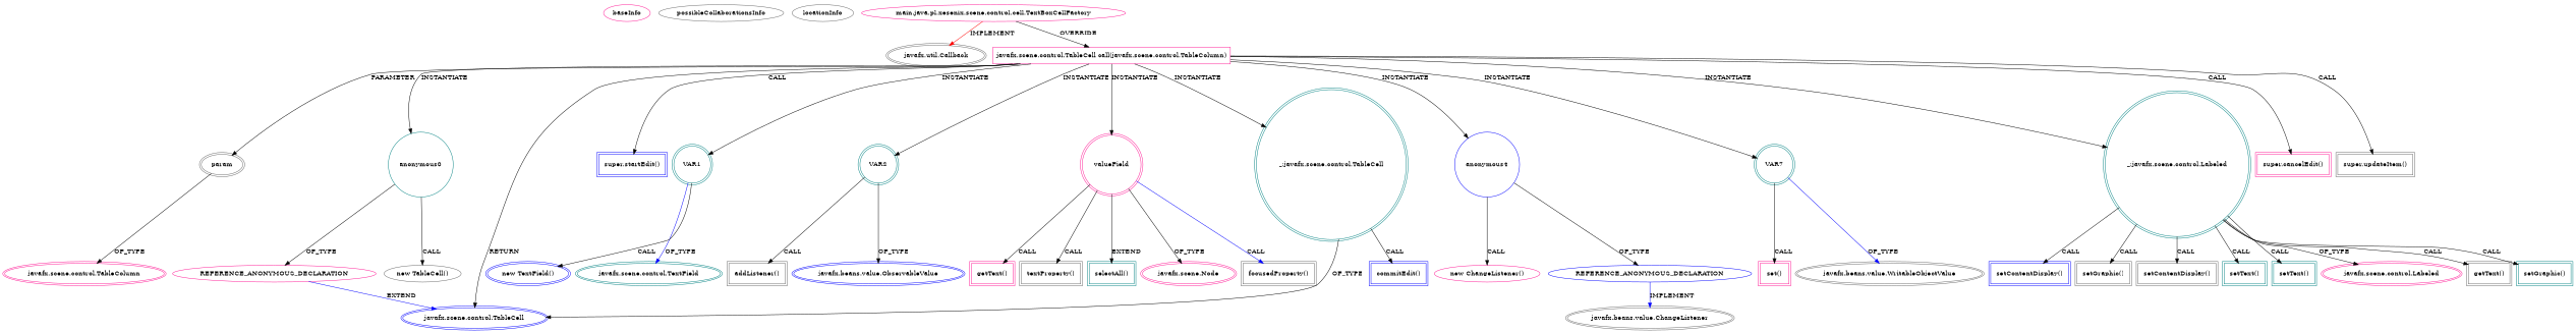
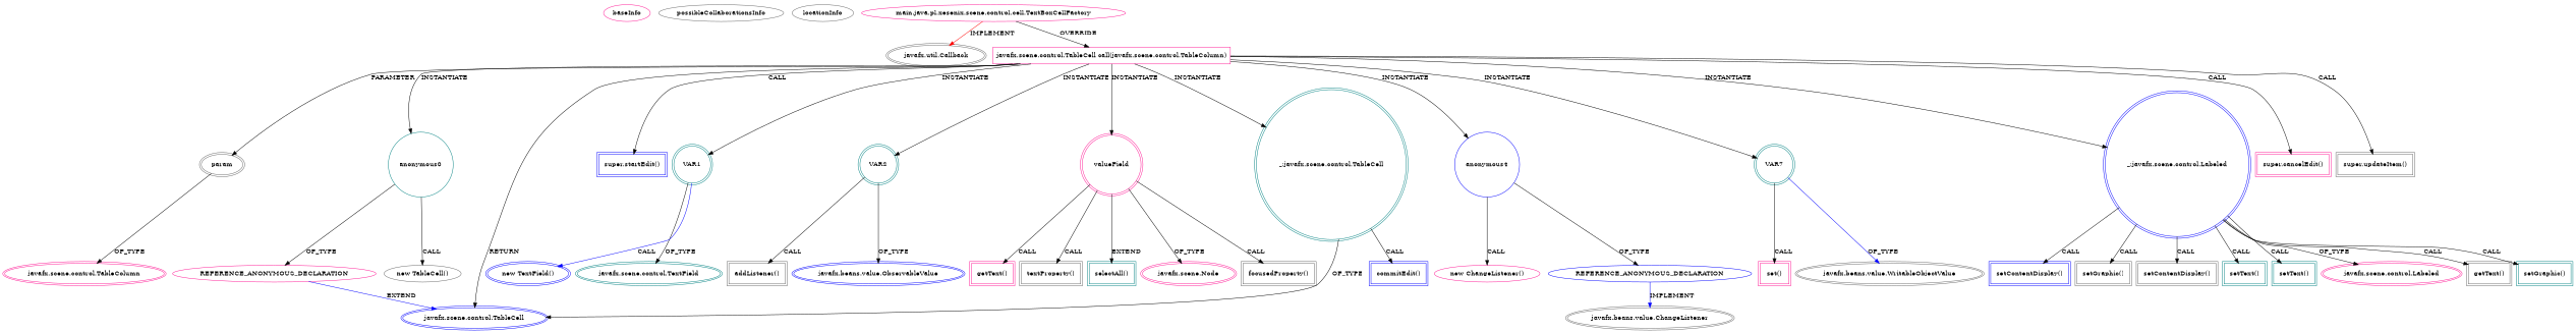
  digraph {
    node [color=gray40 isFrameworkType=true vertexType=INSIDE_CALL peripheries=2]
    baseInfo [category=extension_graph color=deeppink graphId=1628 isAnonymous=false possibleRelation=true isFrameworkType="" vertexType="" peripheries=""]
    possibleCollaborationsInfo [0="1628~OVERRIDING_METHOD_DECLARATION-INSTANTIATION-~javafx.util.Callback ~javafx.beans.value.ChangeListener ~false~true" 1="1628~OVERRIDING_METHOD_DECLARATION-INSTANTIATION-~javafx.util.Callback ~javafx.scene.control.TableCell ~false~true" isFrameworkType="" vertexType="" peripheries=""]
    locationInfo [contextSignature=TextBoxCellFactory filePath="/Xesenix-graph-editor/graph-editor-master/src/main/java/pl/xesenix/scene/control/cell/TextBoxCellFactory.java" graphId=1628 projectName="Xesenix-graph-editor" isFrameworkType="" vertexType="" peripheries=""]
    n4 [color=deeppink isFrameworkType=false label="main.java.pl.xesenix.scene.control.cell.TextBoxCellFactory" vertexType=ROOT_CLIENT_CLASS_DECLARATION peripheries=""]
    n5 [label="javafx.util.Callback" vertexType=FRAMEWORK_INTERFACE_TYPE]
    n6 [color=deeppink isFrameworkType=false label="javafx.scene.control.TableCell call(javafx.scene.control.TableColumn)" shape=box vertexType=OVERRIDING_METHOD_DECLARATION peripheries=""]
    n7 [color=blue label="javafx.scene.control.TableCell" vertexType=FRAMEWORK_CLASS_TYPE]
    n8 [label=param vertexType=PARAMETER_DECLARATION]
    n9 [color=teal isFrameworkType=false label=anonymous0 shape=circle vertexType=VARIABLE_EXPRESION peripheries=""]
    n10 [color=blue label="super.startEdit()" shape=box vertexType=SUPER_CALL]
    n11 [color=teal label=VAR1 shape=circle vertexType=VARIABLE_EXPRESION]
    n12 [color=teal label=VAR2 shape=circle vertexType=VARIABLE_EXPRESION]
    n13 [color=deeppink label=valueField shape=circle vertexType=VARIABLE_EXPRESION]
    n14 [color=blue isFrameworkType=false label=anonymous4 shape=circle vertexType=VARIABLE_EXPRESION peripheries=""]
    n15 [color=teal label="_:javafx.scene.control.TableCell" shape=circle vertexType=VARIABLE_EXPRESION]
    n16 [color=teal label=VAR7 shape=circle vertexType=VARIABLE_EXPRESION]
-   n17 [color=teal label="_:javafx.scene.control.Labeled" shape=circle vertexType=VARIABLE_EXPRESION]
+   n17 [color=blue label="_:javafx.scene.control.Labeled" shape=circle vertexType=VARIABLE_EXPRESION]
    n18 [color=deeppink label="super.cancelEdit()" shape=box vertexType=SUPER_CALL]
    n19 [label="super.updateItem()" shape=box vertexType=SUPER_CALL]
    n20 [color=deeppink label="javafx.scene.control.TableColumn" vertexType=FRAMEWORK_CLASS_TYPE]
    n21 [color=deeppink isFrameworkType=false label=REFERENCE_ANONYMOUS_DECLARATION vertexType=REFERENCE_ANONYMOUS_DECLARATION peripheries=""]
    n22 [isFrameworkType=false label="new TableCell()" vertexType=CONSTRUCTOR_CALL peripheries=""]
    n23 [color=teal label="javafx.scene.control.TextField" vertexType=FRAMEWORK_CLASS_TYPE]
    n24 [color=blue label="new TextField()" vertexType=CONSTRUCTOR_CALL]
    n25 [color=blue label="javafx.beans.value.ObservableValue" vertexType=FRAMEWORK_INTERFACE_TYPE]
    n26 [label="addListener()" shape=box]
    n27 [color=deeppink label="javafx.scene.Node" vertexType=FRAMEWORK_CLASS_TYPE]
    n28 [label="focusedProperty()" shape=box]
    n29 [color=deeppink label="getText()" shape=box]
    n30 [label="textProperty()" shape=box]
    n31 [color=teal label="selectAll()" shape=box]
    n32 [color=blue isFrameworkType=false label=REFERENCE_ANONYMOUS_DECLARATION vertexType=REFERENCE_ANONYMOUS_DECLARATION peripheries=""]
    n33 [color=deeppink isFrameworkType=false label="new ChangeListener()" vertexType=CONSTRUCTOR_CALL peripheries=""]
    n34 [color=blue label="commitEdit()" shape=box]
    n35 [label="javafx.beans.value.WritableObjectValue" vertexType=FRAMEWORK_INTERFACE_TYPE]
    n36 [color=deeppink label="set()" shape=box]
    n37 [color=deeppink label="javafx.scene.control.Labeled" vertexType=FRAMEWORK_CLASS_TYPE]
    n38 [label="getText()" shape=box]
    n39 [color=teal label="setGraphic()" shape=box]
    n40 [color=blue label="setContentDisplay()" shape=box]
    n41 [label="setGraphic()" shape=box]
    n42 [label="setContentDisplay()" shape=box]
    n43 [color=teal label="setText()" shape=box]
    n44 [color=teal label="setText()" shape=box]
    n45 [label="javafx.beans.value.ChangeListener" vertexType=FRAMEWORK_INTERFACE_TYPE]
    n4 -> n5 [color=red label=IMPLEMENT]
    n4 -> n6 [label=OVERRIDE]
    n6 -> n7 [label=RETURN]
    n6 -> n8 [label=PARAMETER]
    n6 -> n9 [label=INSTANTIATE]
    n6 -> n10 [label=CALL]
    n6 -> n11 [label=INSTANTIATE]
    n6 -> n12 [label=INSTANTIATE]
    n6 -> n13 [label=INSTANTIATE]
    n6 -> n14 [label=INSTANTIATE]
    n6 -> n15 [label=INSTANTIATE]
    n6 -> n16 [label=INSTANTIATE]
    n6 -> n17 [label=INSTANTIATE]
    n6 -> n18 [label=CALL]
    n6 -> n19 [label=CALL]
    n8 -> n20 [label=OF_TYPE]
    n9 -> n21 [label=OF_TYPE]
    n9 -> n22 [label=CALL]
-   n11 -> n23 [label=OF_TYPE color=blue]
-   n11 -> n24 [label=CALL]
+   n11 -> n23 [label=OF_TYPE]
+   n11 -> n24 [label=CALL color=blue]
    n12 -> n25 [label=OF_TYPE]
    n12 -> n26 [label=CALL]
    n13 -> n27 [label=OF_TYPE]
-   n13 -> n28 [label=CALL color=blue]
+   n13 -> n28 [label=CALL]
    n13 -> n29 [label=CALL]
    n13 -> n30 [label=CALL]
    n13 -> n31 [label=EXTEND]
    n14 -> n32 [label=OF_TYPE]
    n14 -> n33 [label=CALL]
    n15 -> n7 [label=OF_TYPE]
    n15 -> n34 [label=CALL]
    n16 -> n35 [color=blue label=OF_TYPE]
    n16 -> n36 [label=CALL]
    n17 -> n37 [label=OF_TYPE]
    n17 -> n38 [label=CALL]
    n17 -> n39 [label=CALL]
    n17 -> n40 [label=CALL]
    n17 -> n41 [label=CALL]
    n17 -> n42 [label=CALL]
    n17 -> n43 [label=CALL]
    n17 -> n44 [label=CALL]
    n21 -> n7 [color=blue label=EXTEND]
    n32 -> n45 [color=blue label=IMPLEMENT]
  }
